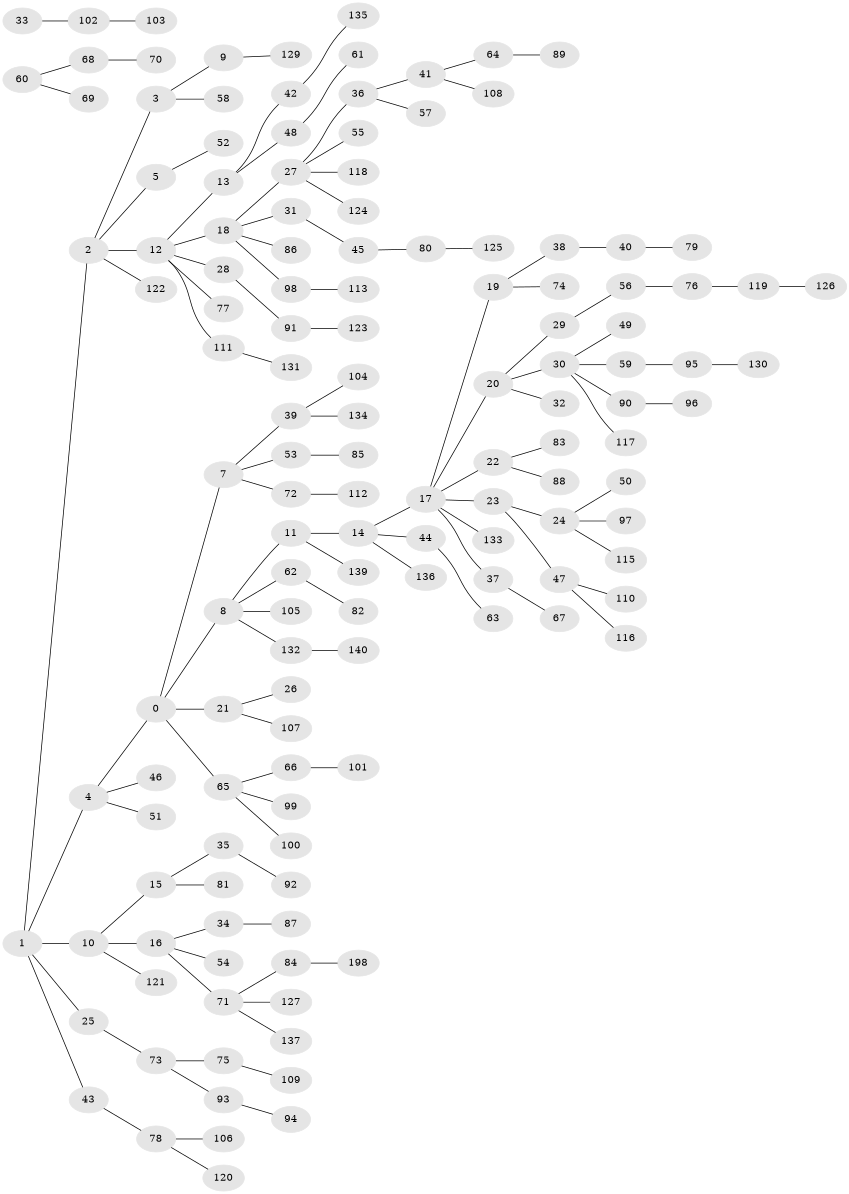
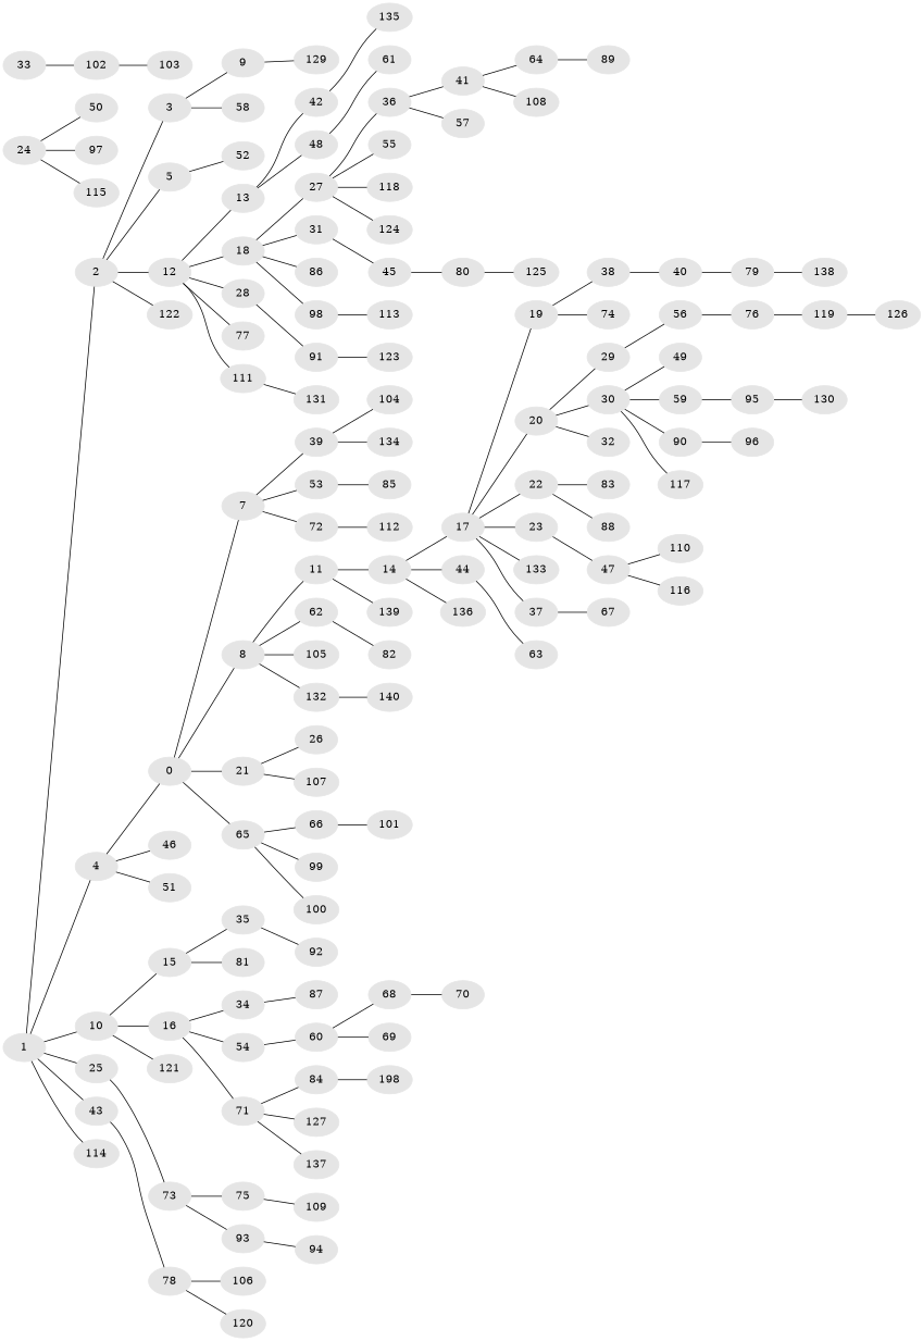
  graph {
    rankdir=LR
    node [color=gray90 style=filled]
    1
    2
    4
    10
    25
    43
+   114
    3
    5
    12
    122
    n12 [label=0]
    46
    51
    15
    16
    121
    73
    78
    9
    58
    52
    13
    18
    28
    77
    111
    129
    7
    8
    21
    65
    39
    53
    72
    11
    62
    105
    132
    26
    107
    66
    99
    100
    104
    134
    85
    112
    14
    139
    82
    140
    35
    81
    34
    54
    71
    17
    44
    136
    42
    48
    27
    31
    86
    98
    91
    131
    135
    61
    19
    20
    22
    23
    133
    37
    63
    92
    87
    60
    84
    127
    137
    38
    74
    29
    30
    32
    83
    88
    24
    47
    36
    55
    118
    124
    45
    113
    40
    56
    49
    59
    90
    117
    67
    50
    97
    115
    110
    116
    75
    93
    41
    57
    123
    33
    102
    76
    95
    96
    80
    103
    64
    108
    79
+   138
    89
    106
    120
    125
    68
    69
    119
    130
    70
    101
    n137 [label=198]
    109
    94
    126
    1 -- 2
    1 -- 4
    1 -- 10
    1 -- 25
    1 -- 43
+   1 -- 114
    2 -- 3
    2 -- 5
    2 -- 12
    2 -- 122
    4 -- n12
    4 -- 46
    4 -- 51
    10 -- 15
    10 -- 16
    10 -- 121
    25 -- 73
    43 -- 78
    3 -- 9
    3 -- 58
    5 -- 52
    12 -- 13
    12 -- 18
    12 -- 28
    12 -- 77
    12 -- 111
    n12 -- 7
    n12 -- 8
    n12 -- 21
    n12 -- 65
    15 -- 35
    15 -- 81
    16 -- 34
    16 -- 54
    16 -- 71
    73 -- 75
    73 -- 93
    78 -- 106
    78 -- 120
    9 -- 129
    13 -- 42
    13 -- 48
    18 -- 27
    18 -- 31
    18 -- 86
    18 -- 98
    28 -- 91
    111 -- 131
    7 -- 39
    7 -- 53
    7 -- 72
    8 -- 11
    8 -- 62
    8 -- 105
    8 -- 132
    21 -- 26
    21 -- 107
    65 -- 66
    65 -- 99
    65 -- 100
    39 -- 104
    39 -- 134
    53 -- 85
    72 -- 112
    11 -- 14
    11 -- 139
    62 -- 82
    132 -- 140
    66 -- 101
    14 -- 17
    14 -- 44
    14 -- 136
    35 -- 92
    34 -- 87
+   54 -- 60
    71 -- 84
    71 -- 127
    71 -- 137
    17 -- 19
    17 -- 20
    17 -- 22
    17 -- 23
    17 -- 133
    17 -- 37
    44 -- 63
    42 -- 135
    48 -- 61
    27 -- 36
    27 -- 55
    27 -- 118
    27 -- 124
    31 -- 45
    98 -- 113
    91 -- 123
    19 -- 38
    19 -- 74
    20 -- 29
    20 -- 30
    20 -- 32
    22 -- 83
    22 -- 88
-   23 -- 24
    23 -- 47
    37 -- 67
    60 -- 68
    60 -- 69
    84 -- n137
    38 -- 40
    29 -- 56
    30 -- 49
    30 -- 59
    30 -- 90
    30 -- 117
    24 -- 50
    24 -- 97
    24 -- 115
    47 -- 110
    47 -- 116
    36 -- 41
    36 -- 57
    45 -- 80
    40 -- 79
    56 -- 76
    59 -- 95
    90 -- 96
    75 -- 109
    93 -- 94
    41 -- 64
    41 -- 108
    33 -- 102
    102 -- 103
    76 -- 119
    95 -- 130
    80 -- 125
    64 -- 89
+   79 -- 138
    68 -- 70
    119 -- 126
  }
